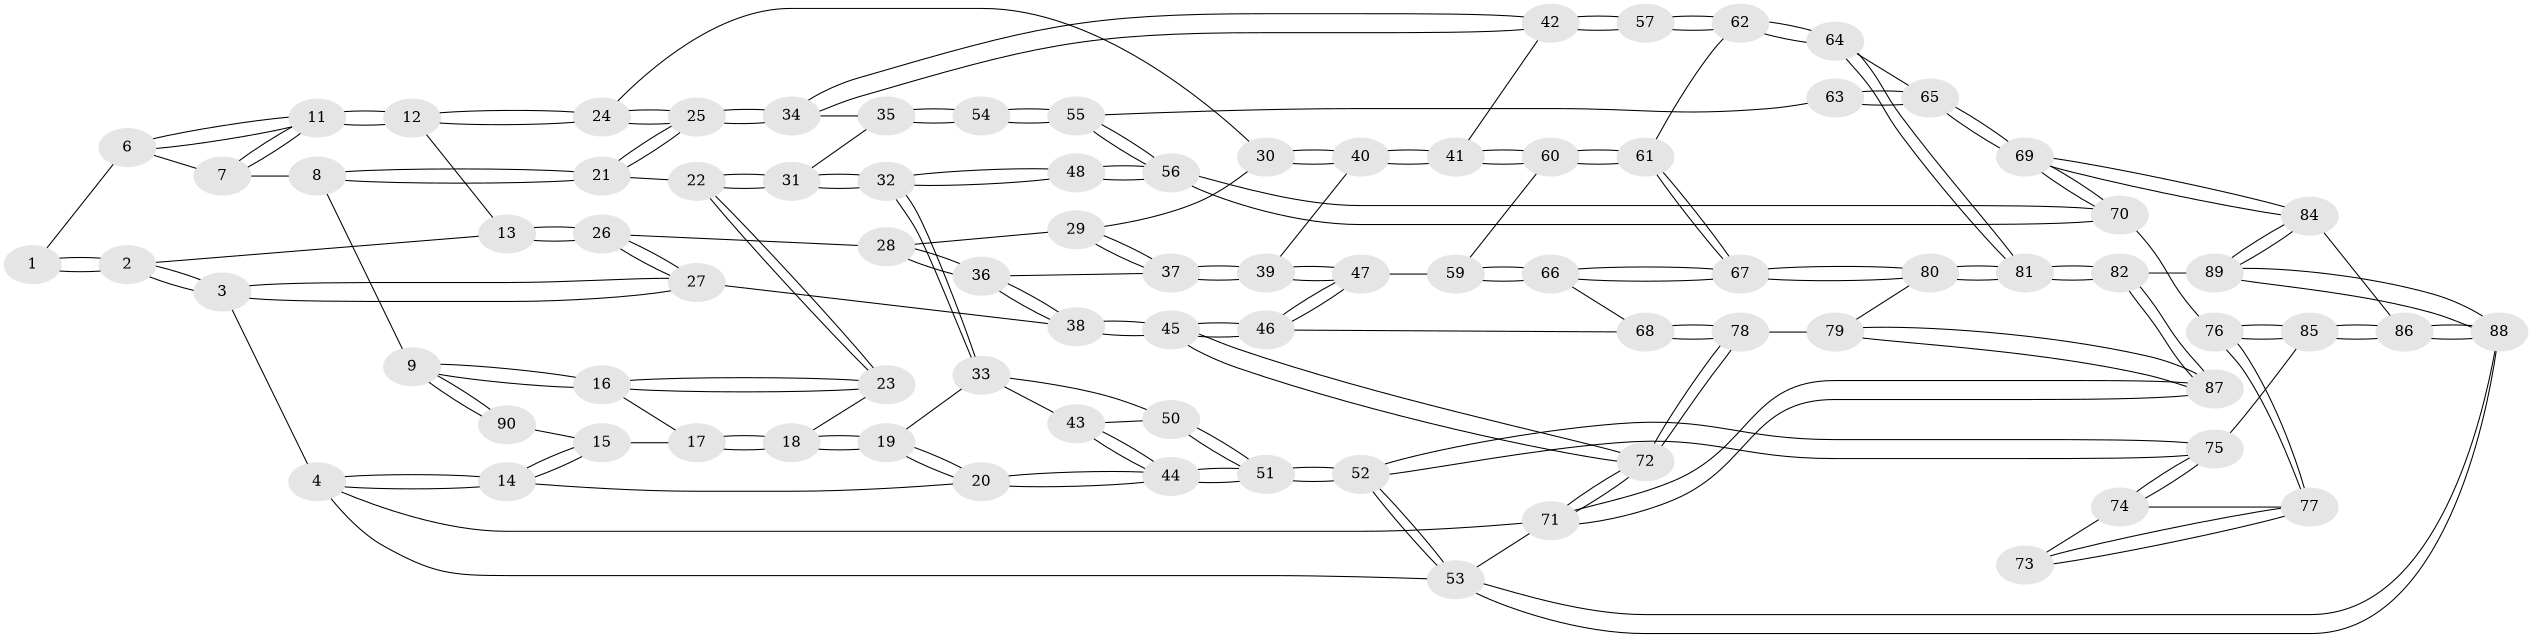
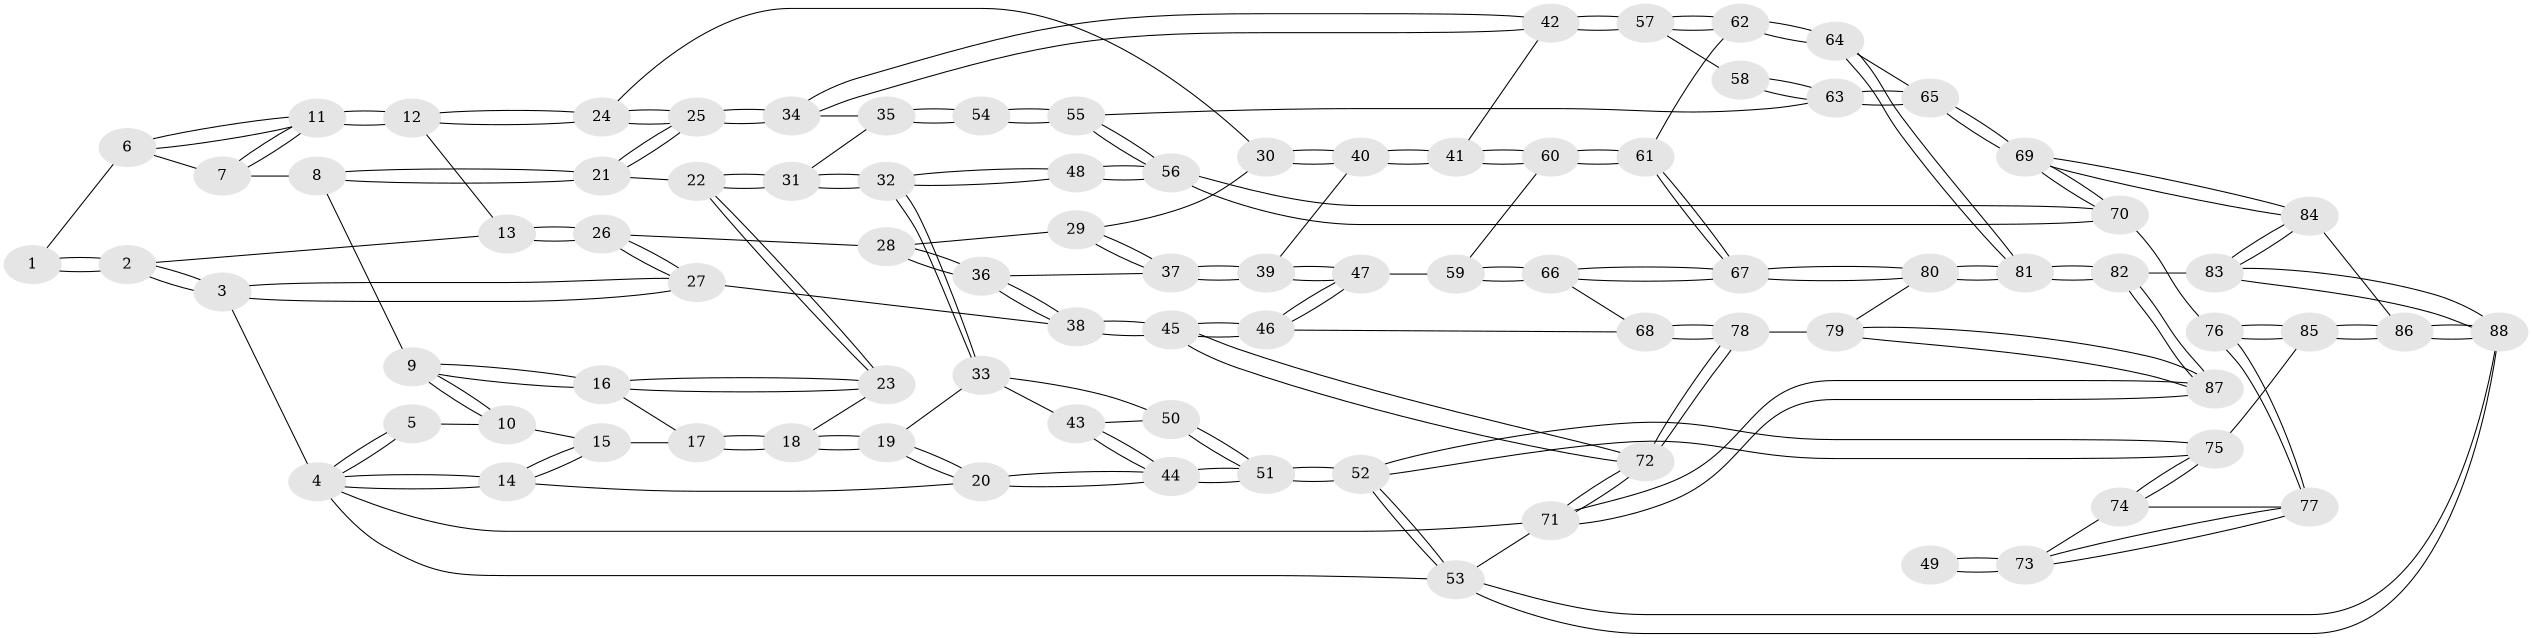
  graph {
    rankdir=LR
    node [color=gray90 style=filled]
    1
    2
    6
    3
    13
    7
    11
    4
    27
    26
    71
+   5
    14
    53
    38
    72
    87
-   10 [label=90]
+   10
    15
    20
    88
    8
    12
    9
    21
    16
    22
    25
    17
    23
    24
    30
    28
    44
    18
    19
    33
    43
    50
    51
    31
    34
    32
    35
    40
    42
    29
    36
    45
    37
    39
    41
    48
    54
    56
    57
    55
    47
    46
    59
    60
    61
+   58
    62
    52
    68
    78
    66
+   49
    73
    70
    74
    77
    75
    85
    63
    65
    76
    64
    67
    80
    81
    69
    82
    84
    79
    86
-   83 [label=89]
+   83
    1 -- 2
    1 -- 2
    1 -- 6
    2 -- 3
    2 -- 3
    2 -- 13
    6 -- 7
    6 -- 11
    6 -- 11
    3 -- 4
    3 -- 27
    3 -- 27
    13 -- 26
    13 -- 26
    7 -- 11
    7 -- 11
    7 -- 8
    11 -- 12
    11 -- 12
    4 -- 71
+   4 -- 5
+   4 -- 5
    4 -- 14
    4 -- 14
    4 -- 53
    27 -- 38
    26 -- 27
    26 -- 27
    26 -- 28
    71 -- 72
    71 -- 72
    71 -- 87
    71 -- 87
+   5 -- 10
    14 -- 15
    14 -- 15
    14 -- 20
    53 -- 71
    53 -- 88
    53 -- 88
    38 -- 45
    38 -- 45
    72 -- 78
    72 -- 78
    10 -- 15
    15 -- 17
    20 -- 44
    20 -- 44
    8 -- 9
    8 -- 21
    8 -- 21
    12 -- 13
    12 -- 24
    12 -- 24
    9 -- 10
    9 -- 10
    9 -- 16
    9 -- 16
    21 -- 22
    21 -- 25
    21 -- 25
    16 -- 17
    16 -- 23
    16 -- 23
    22 -- 23
    22 -- 23
    22 -- 31
    22 -- 31
    25 -- 34
    25 -- 34
    17 -- 18
    17 -- 18
    24 -- 25
    24 -- 25
    24 -- 30
    30 -- 40
    30 -- 40
    28 -- 29
    28 -- 36
    28 -- 36
    44 -- 51
    44 -- 51
    18 -- 23
    18 -- 19
    18 -- 19
    19 -- 20
    19 -- 20
    19 -- 33
    33 -- 43
    33 -- 50
    43 -- 44
    43 -- 44
    43 -- 50
    50 -- 51
    50 -- 51
    51 -- 52
    51 -- 52
    31 -- 32
    31 -- 32
    31 -- 35
    34 -- 35
    34 -- 42
    34 -- 42
    32 -- 33
    32 -- 33
    32 -- 48
    32 -- 48
    35 -- 54
    35 -- 54
    40 -- 41
    40 -- 41
    42 -- 57
    42 -- 57
    29 -- 30
    29 -- 37
    29 -- 37
    36 -- 38
    36 -- 38
    36 -- 37
    45 -- 72
    45 -- 72
    45 -- 46
    45 -- 46
    37 -- 39
    37 -- 39
    39 -- 40
    39 -- 47
    39 -- 47
    41 -- 42
    41 -- 60
    41 -- 60
    48 -- 56
    48 -- 56
    54 -- 55
    54 -- 55
    56 -- 70
    56 -- 70
+   57 -- 58
    57 -- 62
    57 -- 62
    55 -- 56
    55 -- 56
    55 -- 63
    47 -- 59
    46 -- 47
    46 -- 47
    46 -- 68
    59 -- 60
    59 -- 66
    59 -- 66
    60 -- 61
    60 -- 61
    61 -- 62
    61 -- 67
    61 -- 67
+   58 -- 63
+   58 -- 63
    62 -- 64
    62 -- 64
    52 -- 53
    52 -- 53
    52 -- 75
    52 -- 75
    68 -- 78
    68 -- 78
    78 -- 79
    66 -- 68
    66 -- 67
    66 -- 67
+   49 -- 73
+   49 -- 73
    73 -- 74
    73 -- 77
    73 -- 77
    70 -- 76
    74 -- 77
    74 -- 75
    74 -- 75
    75 -- 85
    85 -- 86
    85 -- 86
    63 -- 65
    63 -- 65
    65 -- 69
    65 -- 69
    76 -- 77
    76 -- 77
    76 -- 85
    76 -- 85
    64 -- 65
    64 -- 81
    64 -- 81
    67 -- 80
    67 -- 80
    80 -- 81
    80 -- 81
    81 -- 82
    81 -- 82
    69 -- 70
    69 -- 70
    69 -- 84
    69 -- 84
    82 -- 87
    82 -- 87
    82 -- 83
    84 -- 86
    79 -- 87
    79 -- 87
    79 -- 80
    86 -- 88
    86 -- 88
    83 -- 88
    83 -- 88
    83 -- 84
    83 -- 84
  }
